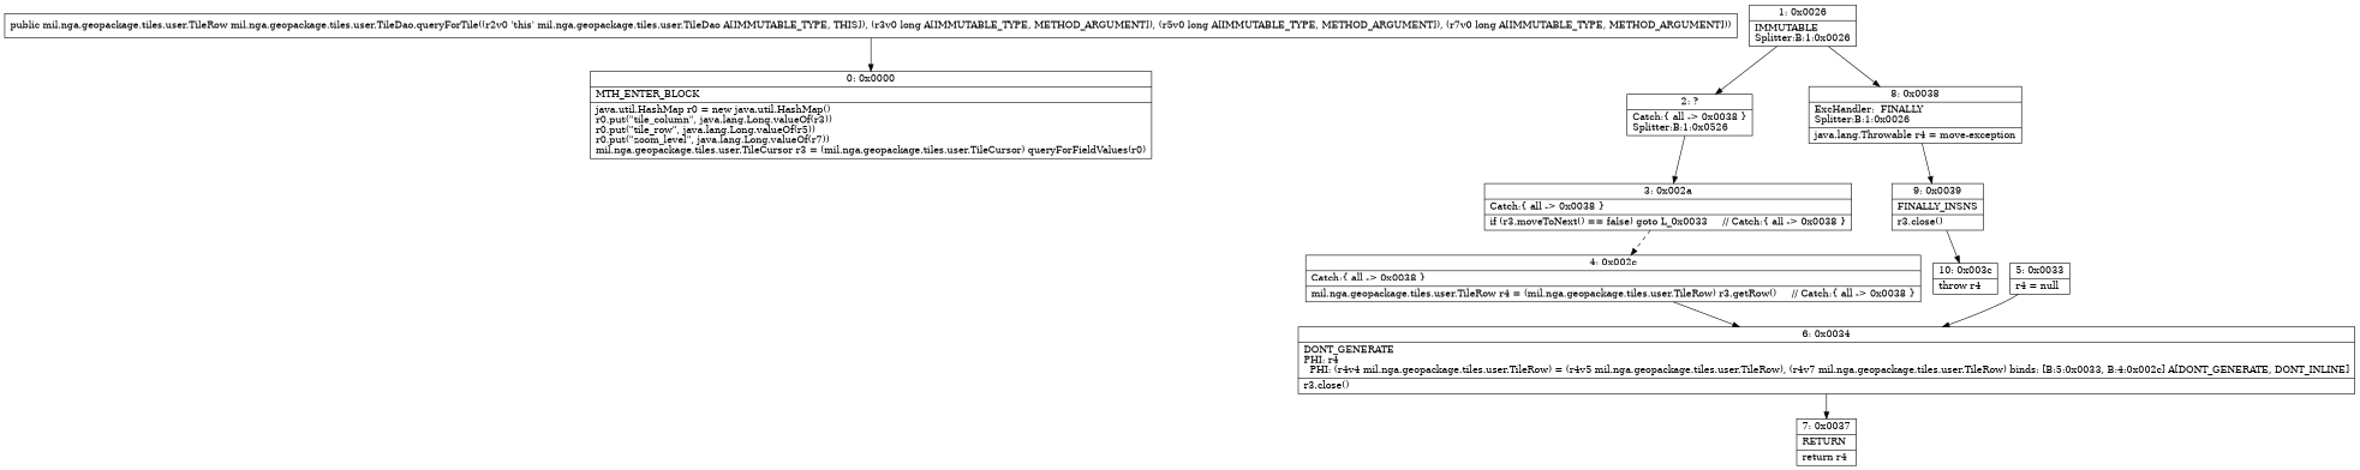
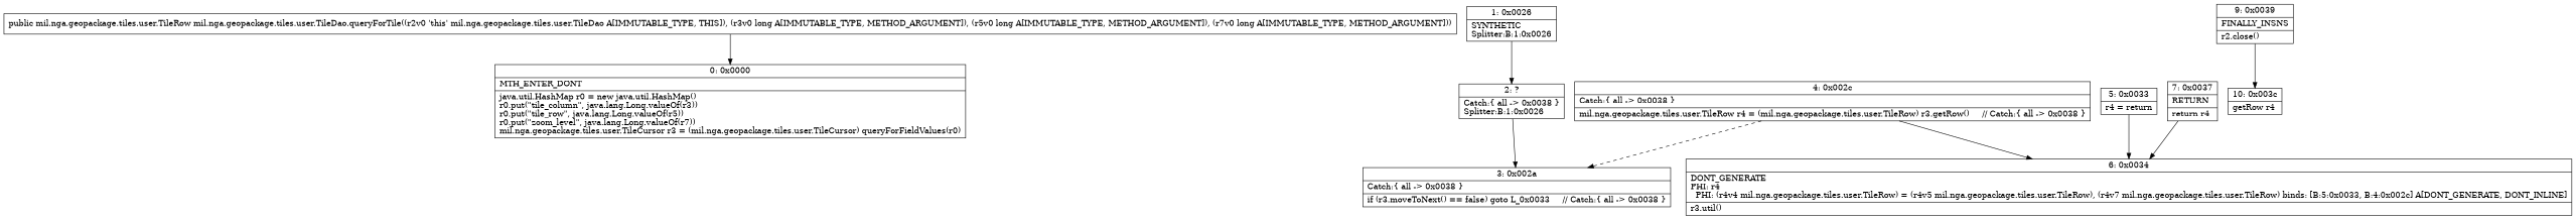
  digraph {
    node [shape=record]
-   n1 [label="{0\:\ 0x0000|MTH_ENTER_BLOCK\l|java.util.HashMap r0 = new java.util.HashMap()\lr0.put(\"tile_column\", java.lang.Long.valueOf(r3))\lr0.put(\"tile_row\", java.lang.Long.valueOf(r5))\lr0.put(\"zoom_level\", java.lang.Long.valueOf(r7))\lmil.nga.geopackage.tiles.user.TileCursor r3 = (mil.nga.geopackage.tiles.user.TileCursor) queryForFieldValues(r0)\l}"]
-   n2 [label="{1\:\ 0x0026|IMMUTABLE\lSplitter:B:1:0x0026\l}"]
-   n3 [label="{2\:\ ?|Catch:\{ all \-\> 0x0038 \}\lSplitter:B:1:0x0526\l}"]
-   n4 [label="{8\:\ 0x0038|ExcHandler:  FINALLY\lSplitter:B:1:0x0026\l|java.lang.Throwable r4 = move\-exception\l}"]
+   n1 [label="{0\:\ 0x0000|MTH_ENTER_DONT\l|java.util.HashMap r0 = new java.util.HashMap()\lr0.put(\"tile_column\", java.lang.Long.valueOf(r3))\lr0.put(\"tile_row\", java.lang.Long.valueOf(r5))\lr0.put(\"zoom_level\", java.lang.Long.valueOf(r7))\lmil.nga.geopackage.tiles.user.TileCursor r3 = (mil.nga.geopackage.tiles.user.TileCursor) queryForFieldValues(r0)\l}"]
+   n2 [label="{1\:\ 0x0026|SYNTHETIC\lSplitter:B:1:0x0026\l}"]
+   n3 [label="{2\:\ ?|Catch:\{ all \-\> 0x0038 \}\lSplitter:B:1:0x0026\l}"]
    n5 [label="{3\:\ 0x002a|Catch:\{ all \-\> 0x0038 \}\l|if (r3.moveToNext() == false) goto L_0x0033     \/\/ Catch:\{ all \-\> 0x0038 \}\l}"]
-   n6 [label="{9\:\ 0x0039|FINALLY_INSNS\l|r3.close()\l}"]
+   n6 [label="{9\:\ 0x0039|FINALLY_INSNS\l|r2.close()\l}"]
    n7 [label="{4\:\ 0x002c|Catch:\{ all \-\> 0x0038 \}\l|mil.nga.geopackage.tiles.user.TileRow r4 = (mil.nga.geopackage.tiles.user.TileRow) r3.getRow()     \/\/ Catch:\{ all \-\> 0x0038 \}\l}"]
-   n8 [label="{6\:\ 0x0034|DONT_GENERATE\lPHI: r4 \l  PHI: (r4v4 mil.nga.geopackage.tiles.user.TileRow) = (r4v5 mil.nga.geopackage.tiles.user.TileRow), (r4v7 mil.nga.geopackage.tiles.user.TileRow) binds: [B:5:0x0033, B:4:0x002c] A[DONT_GENERATE, DONT_INLINE]\l|r3.close()\l}"]
-   n9 [label="{5\:\ 0x0033|r4 = null\l}"]
+   n8 [label="{6\:\ 0x0034|DONT_GENERATE\lPHI: r4 \l  PHI: (r4v4 mil.nga.geopackage.tiles.user.TileRow) = (r4v5 mil.nga.geopackage.tiles.user.TileRow), (r4v7 mil.nga.geopackage.tiles.user.TileRow) binds: [B:5:0x0033, B:4:0x002c] A[DONT_GENERATE, DONT_INLINE]\l|r3.util()\l}"]
+   n9 [label="{5\:\ 0x0033|r4 = return\l}"]
    n10 [label="{7\:\ 0x0037|RETURN\l|return r4\l}"]
-   n11 [label="{10\:\ 0x003c|throw r4\l}"]
+   n11 [label="{10\:\ 0x003c|getRow r4\l}"]
    n12 [label="{public mil.nga.geopackage.tiles.user.TileRow mil.nga.geopackage.tiles.user.TileDao.queryForTile((r2v0 'this' mil.nga.geopackage.tiles.user.TileDao A[IMMUTABLE_TYPE, THIS]), (r3v0 long A[IMMUTABLE_TYPE, METHOD_ARGUMENT]), (r5v0 long A[IMMUTABLE_TYPE, METHOD_ARGUMENT]), (r7v0 long A[IMMUTABLE_TYPE, METHOD_ARGUMENT])) }"]
    n2 -> n3
-   n2 -> n4
    n3 -> n5
-   n4 -> n6
-   n5 -> n7 [style=dashed]
+   n7 -> n5 [style=dashed]
    n6 -> n11
    n7 -> n8
-   n8 -> n10
+   n10 -> n8
    n9 -> n8
    n12 -> n1
  }
